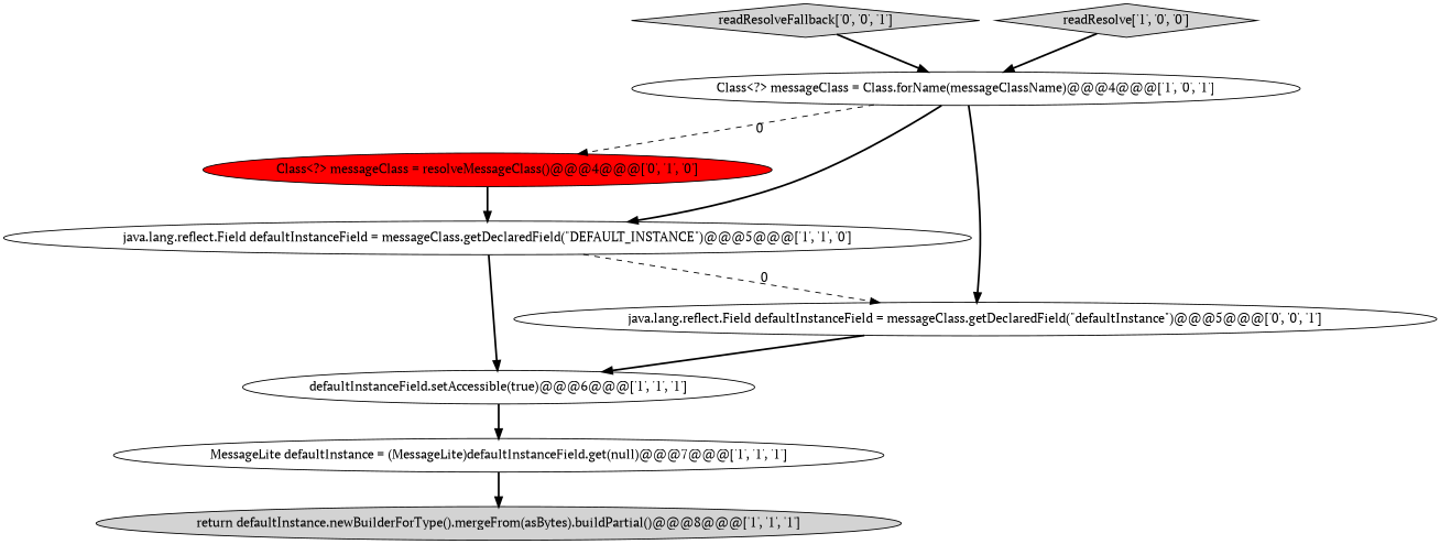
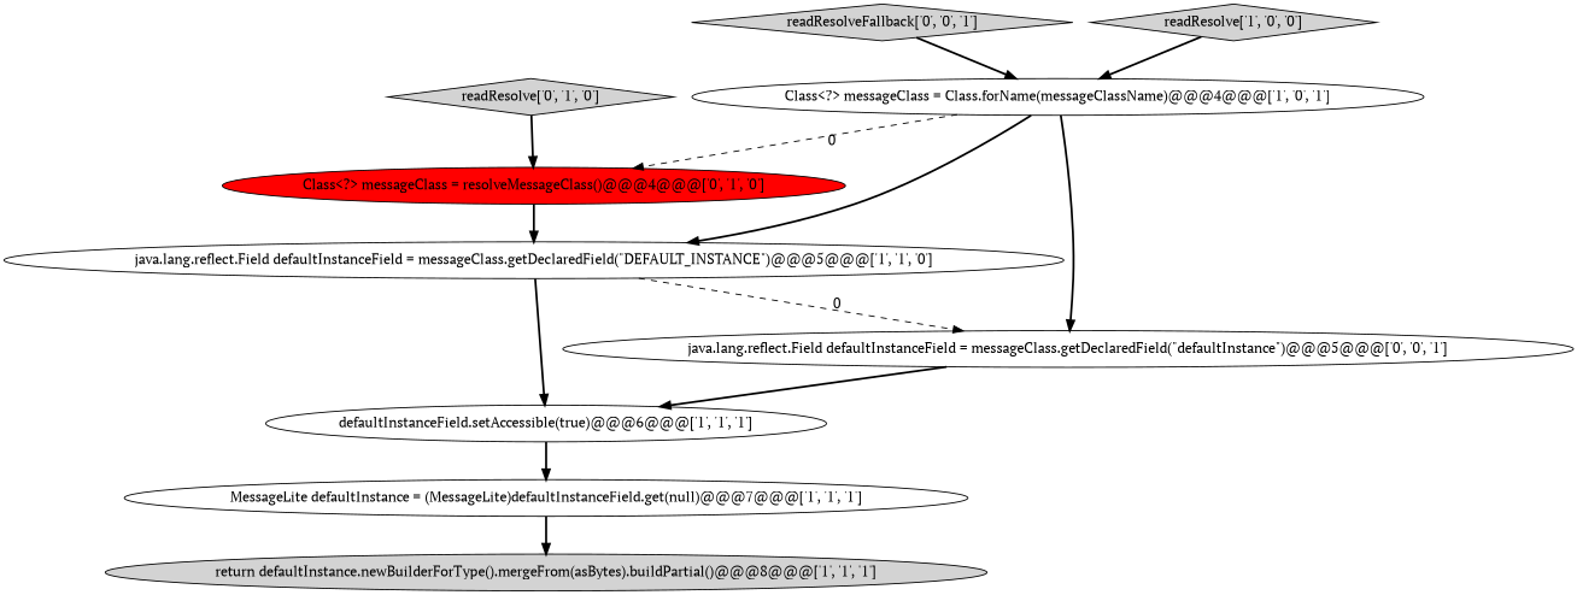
  digraph {
    fontname="PT Serif"
    node [fillcolor=white shape=ellipse style=filled fontname="PT Serif"]
    edge [style=bold fontname="PT Serif"]
    n1 [fillcolor=red label="Class<?> messageClass = resolveMessageClass()@@@4@@@['0', '1', '0']"]
    n2 [label="java.lang.reflect.Field defaultInstanceField = messageClass.getDeclaredField(\"DEFAULT_INSTANCE\")@@@5@@@['1', '1', '0']"]
    n3 [label="MessageLite defaultInstance = (MessageLite)defaultInstanceField.get(null)@@@7@@@['1', '1', '1']"]
    n4 [fillcolor=lightgray label="return defaultInstance.newBuilderForType().mergeFrom(asBytes).buildPartial()@@@8@@@['1', '1', '1']"]
    n5 [fillcolor=lightgray label="readResolveFallback['0', '0', '1']" shape=diamond]
    n6 [label="Class<?> messageClass = Class.forName(messageClassName)@@@4@@@['1', '0', '1']"]
    n7 [fillcolor=lightgray label="readResolve['1', '0', '0']" shape=diamond]
    n8 [label="java.lang.reflect.Field defaultInstanceField = messageClass.getDeclaredField(\"defaultInstance\")@@@5@@@['0', '0', '1']"]
    n9 [label="defaultInstanceField.setAccessible(true)@@@6@@@['1', '1', '1']"]
+   n10 [fillcolor=lightgray label="readResolve['0', '1', '0']" shape=diamond]
    n1 -> n2
    n2 -> n8 [label=0 style=dashed]
    n2 -> n9
    n3 -> n4
    n5 -> n6
    n6 -> n1 [label=0 style=dashed]
    n6 -> n2
    n6 -> n8
    n7 -> n6
    n8 -> n9
    n9 -> n3
+   n10 -> n1
  }
